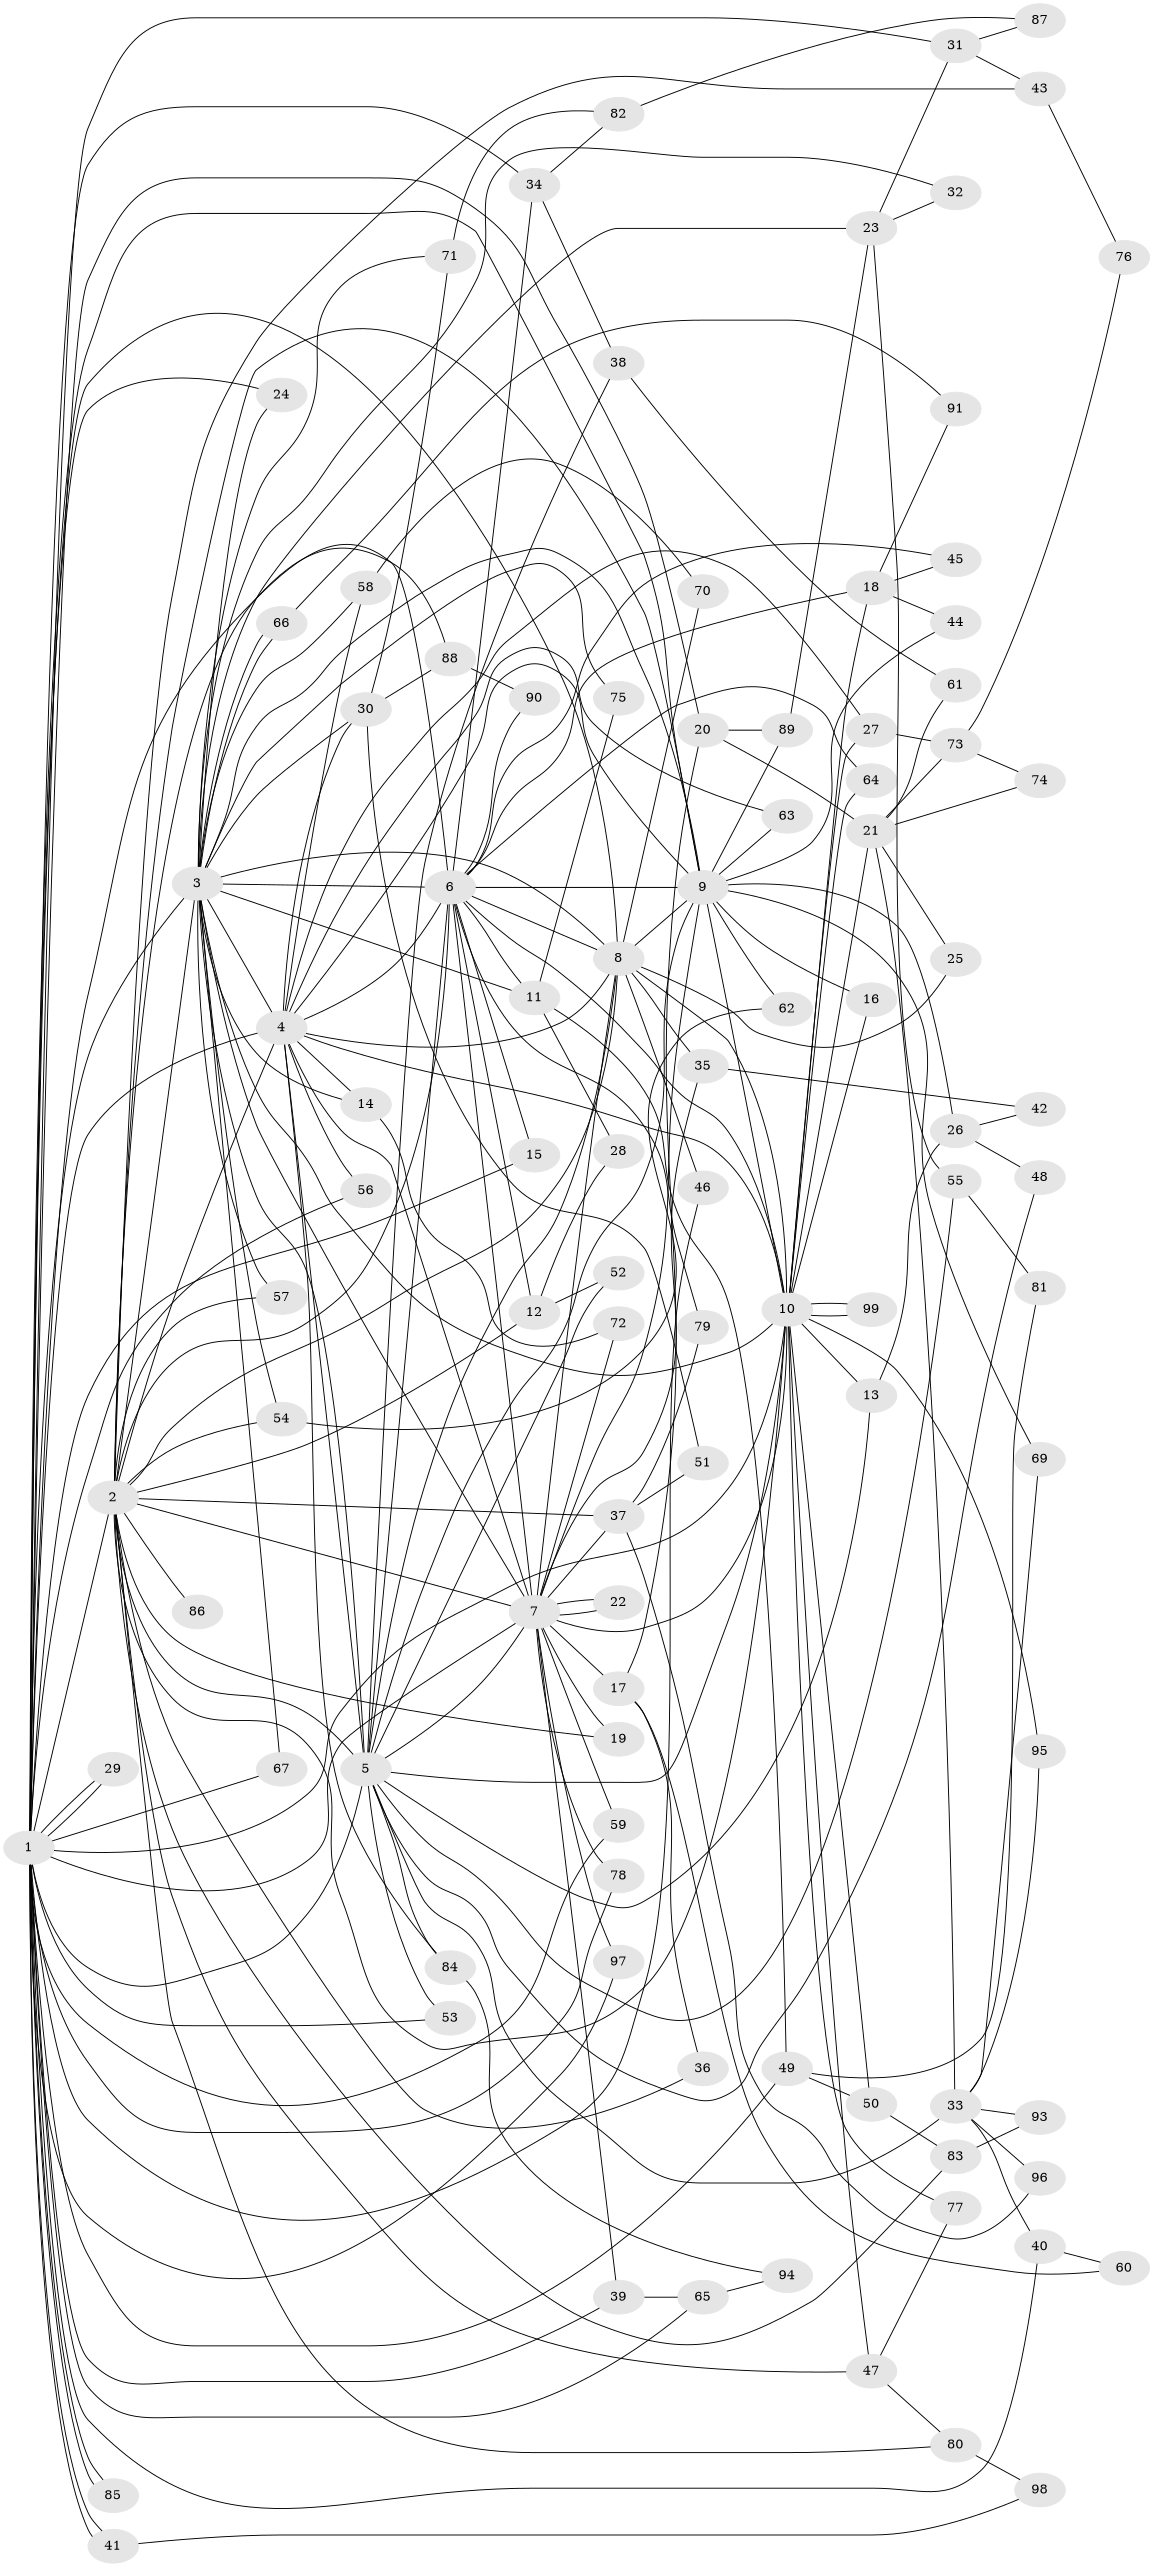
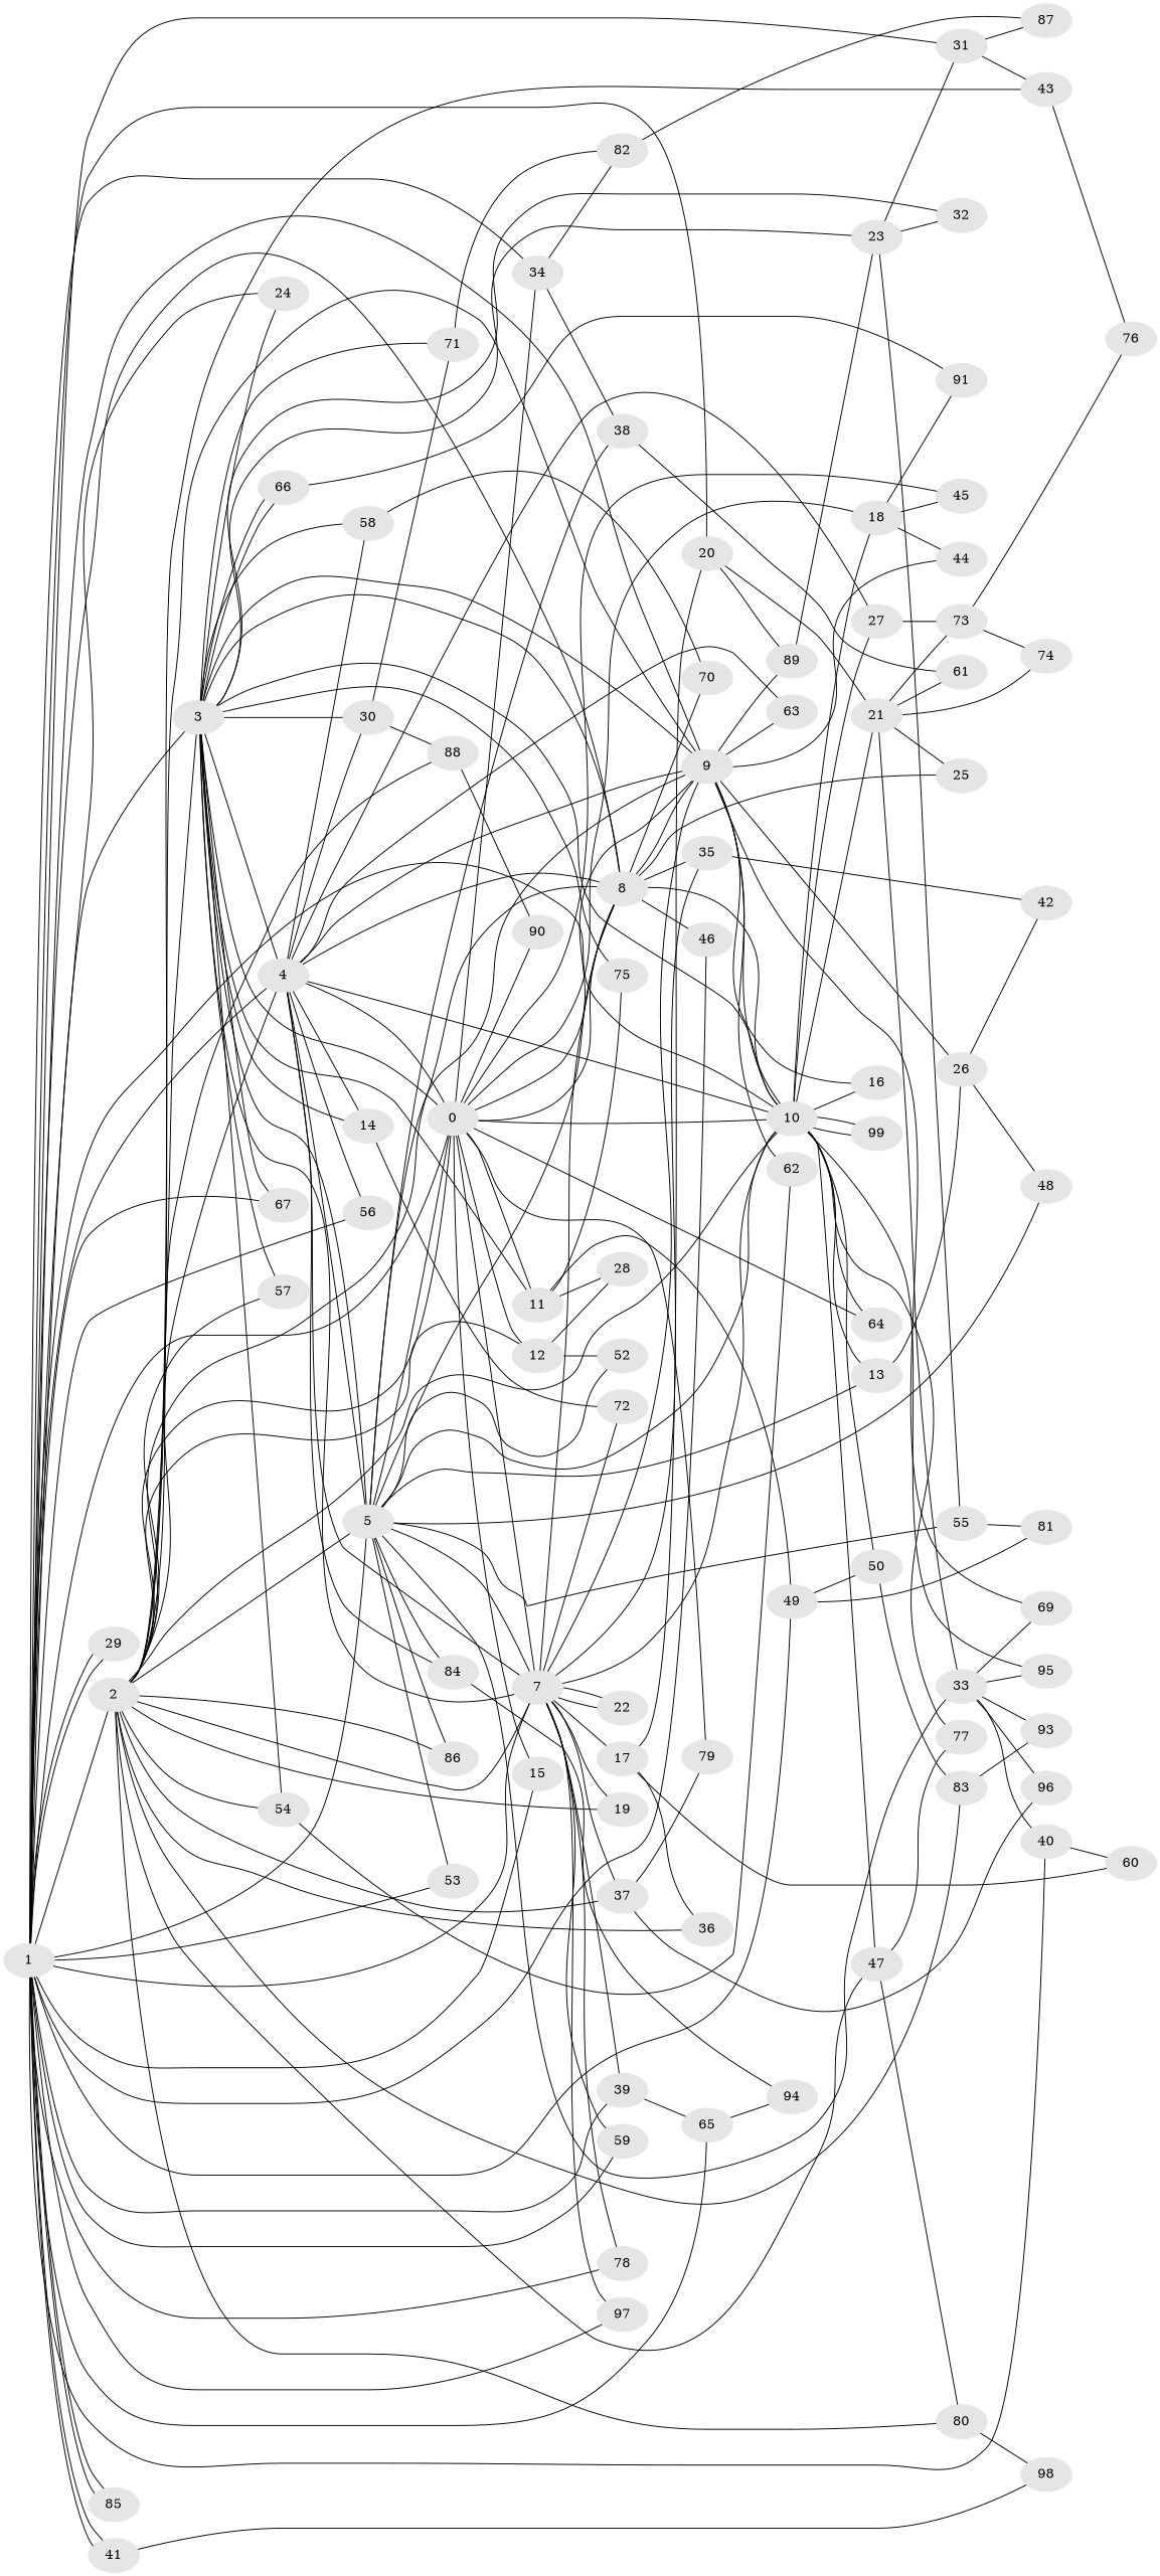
  graph {
    rankdir=LR
    node [color=gray90 style=filled]
    1
    2
    3
    4
    5
-   6
+   6 [label=0]
    7
    8
    9
    10
    15
    20
    24
    29
    31
    34
    39
    40
    41
    46
    49
    53
    56
    59
    65
    67
    78
    85
    97
    12
    19
    36
    37
    43
    47
    54
    57
    80
    83
    86
    88
    11
    14
    23
    30
    32
    58
    66
    71
    75
    27
    63
    84
    13
    33
    38
    48
    52
    55
    18
    45
    64
    79
    90
    17
    22
    35
    72
    25
    70
    16
    26
    44
    62
    69
    89
    21
    50
    77
    n80 [label=99]
    95
    60
    87
    82
    98
    81
    94
    28
-   51
    96
    76
    93
    91
    73
    61
    42
    74
    1 -- 2
    1 -- 3
    1 -- 4
    1 -- 5
    1 -- 6
    1 -- 7
    1 -- 8
    1 -- 9
    1 -- 10
    1 -- 15
    1 -- 20
    1 -- 24
    1 -- 29
    1 -- 29
    1 -- 31
    1 -- 34
    1 -- 39
    1 -- 40
    1 -- 41
    1 -- 41
    1 -- 46
    1 -- 49
    1 -- 53
    1 -- 56
    1 -- 59
    1 -- 65
    1 -- 67
    1 -- 78
    1 -- 85
    1 -- 85
    1 -- 97
    2 -- 3
    2 -- 4
    2 -- 5
    2 -- 6
    2 -- 7
    2 -- 8
    2 -- 9
    2 -- 10
    2 -- 12
    2 -- 19
    2 -- 36
    2 -- 37
    2 -- 43
    2 -- 47
    2 -- 54
    2 -- 57
    2 -- 80
    2 -- 83
    2 -- 86
    2 -- 88
    3 -- 4
    3 -- 5
    3 -- 6
    3 -- 7
    3 -- 8
    3 -- 9
    3 -- 10
    3 -- 24
    3 -- 67
    3 -- 54
    3 -- 57
    3 -- 11
    3 -- 14
    3 -- 23
    3 -- 30
    3 -- 32
    3 -- 58
    3 -- 66
    3 -- 66
    3 -- 71
    3 -- 75
    4 -- 5
    4 -- 6
    4 -- 7
    4 -- 8
    4 -- 9
    4 -- 10
    4 -- 56
    4 -- 14
    4 -- 30
    4 -- 58
    4 -- 27
    4 -- 63
    4 -- 84
    5 -- 6
    5 -- 7
    5 -- 8
    5 -- 9
    5 -- 10
    5 -- 53
+   5 -- 86
    5 -- 84
    5 -- 13
    5 -- 33
    5 -- 38
    5 -- 48
    5 -- 52
    5 -- 55
    6 -- 7
    6 -- 8
    6 -- 9
    6 -- 10
    6 -- 15
    6 -- 34
    6 -- 12
    6 -- 11
    6 -- 18
    6 -- 45
    6 -- 64
    6 -- 79
    6 -- 90
    7 -- 8
    7 -- 9
    7 -- 10
    7 -- 39
    7 -- 59
    7 -- 78
    7 -- 97
    7 -- 19
    7 -- 37
    7 -- 17
    7 -- 22
    7 -- 22
    7 -- 35
    7 -- 72
    8 -- 9
    8 -- 10
    8 -- 46
    8 -- 35
    8 -- 25
    8 -- 70
    9 -- 10
    9 -- 63
    9 -- 16
    9 -- 26
    9 -- 44
    9 -- 62
    9 -- 69
    9 -- 89
    10 -- 47
    10 -- 27
    10 -- 13
    10 -- 18
    10 -- 64
    10 -- 16
    10 -- 21
    10 -- 50
    10 -- 77
    10 -- n80
    10 -- n80
    10 -- 95
    20 -- 89
    20 -- 21
    31 -- 43
    31 -- 87
    34 -- 38
    34 -- 82
    39 -- 65
    40 -- 60
    41 -- 98
    49 -- 50
    49 -- 81
    65 -- 94
    12 -- 52
    12 -- 28
    37 -- 79
-   37 -- 51
    37 -- 96
    43 -- 76
    47 -- 80
    47 -- 77
    54 -- 62
    80 -- 98
    83 -- 93
    88 -- 90
    11 -- 49
    11 -- 75
    11 -- 28
    14 -- 72
    23 -- 31
    23 -- 32
    23 -- 55
    30 -- 88
    30 -- 71
-   30 -- 51
    58 -- 70
    66 -- 91
    71 -- 82
    27 -- 73
    84 -- 94
    13 -- 26
    33 -- 40
    33 -- 69
    33 -- 95
    33 -- 96
    33 -- 93
    38 -- 61
    55 -- 81
    18 -- 45
    18 -- 44
    18 -- 91
    17 -- 20
    17 -- 36
    17 -- 60
    35 -- 42
    26 -- 48
    26 -- 42
    89 -- 23
    21 -- 33
    21 -- 25
    21 -- 73
    21 -- 61
    21 -- 74
    50 -- 83
    82 -- 87
    73 -- 76
    73 -- 74
  }
